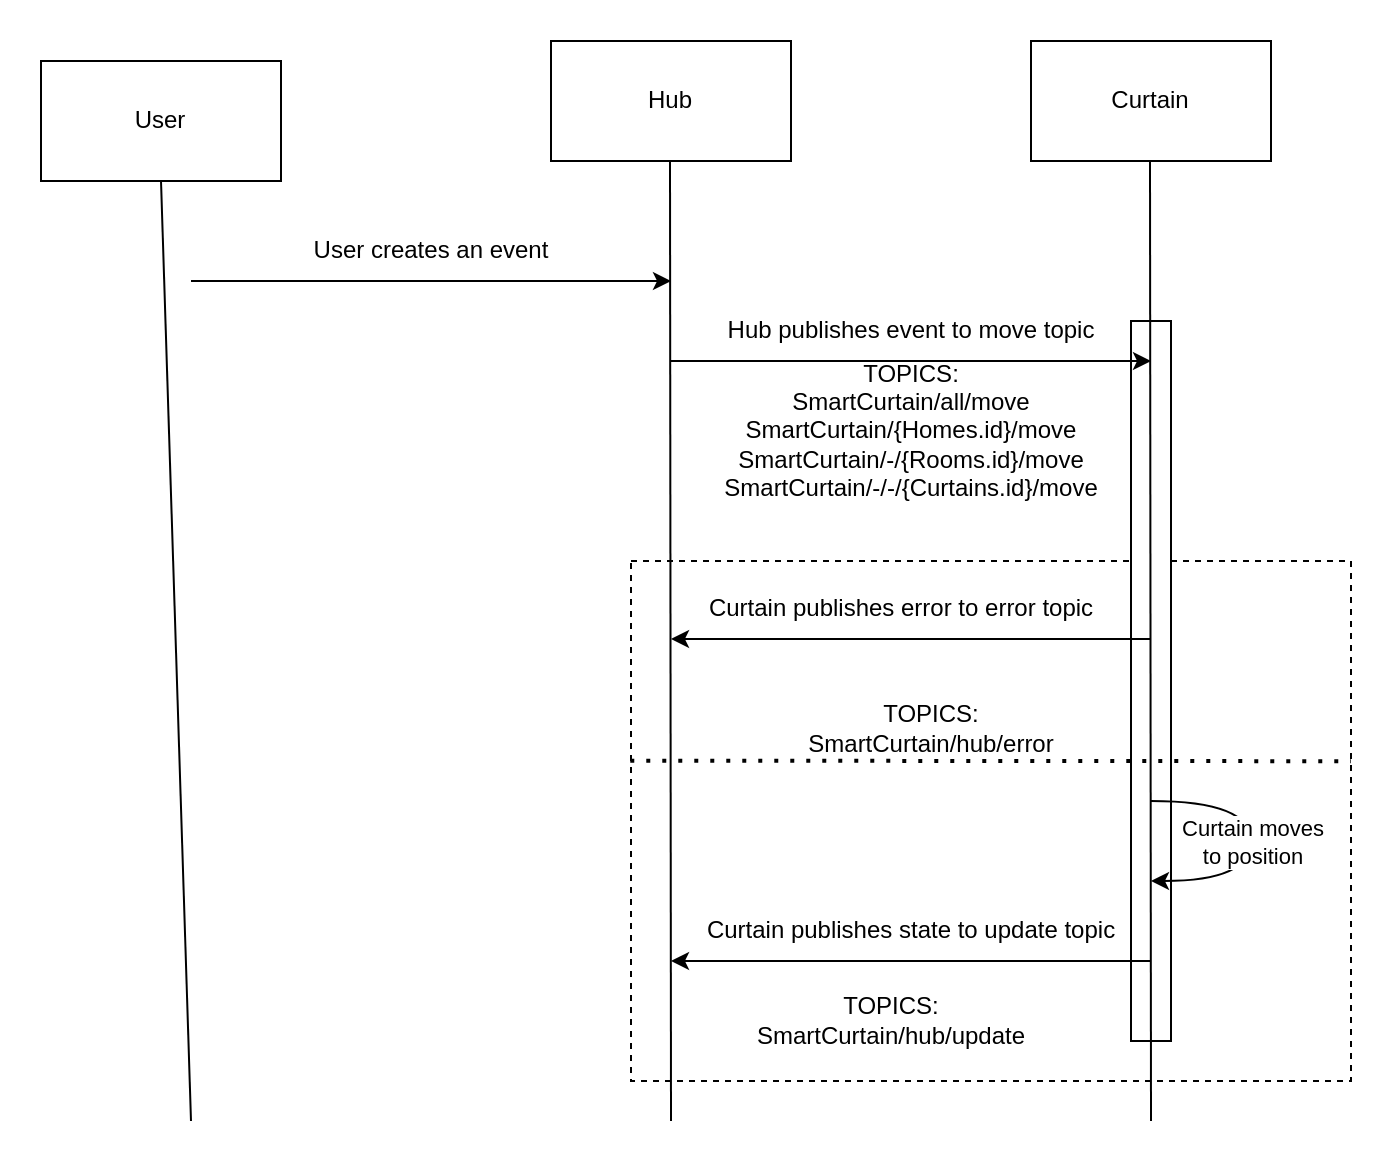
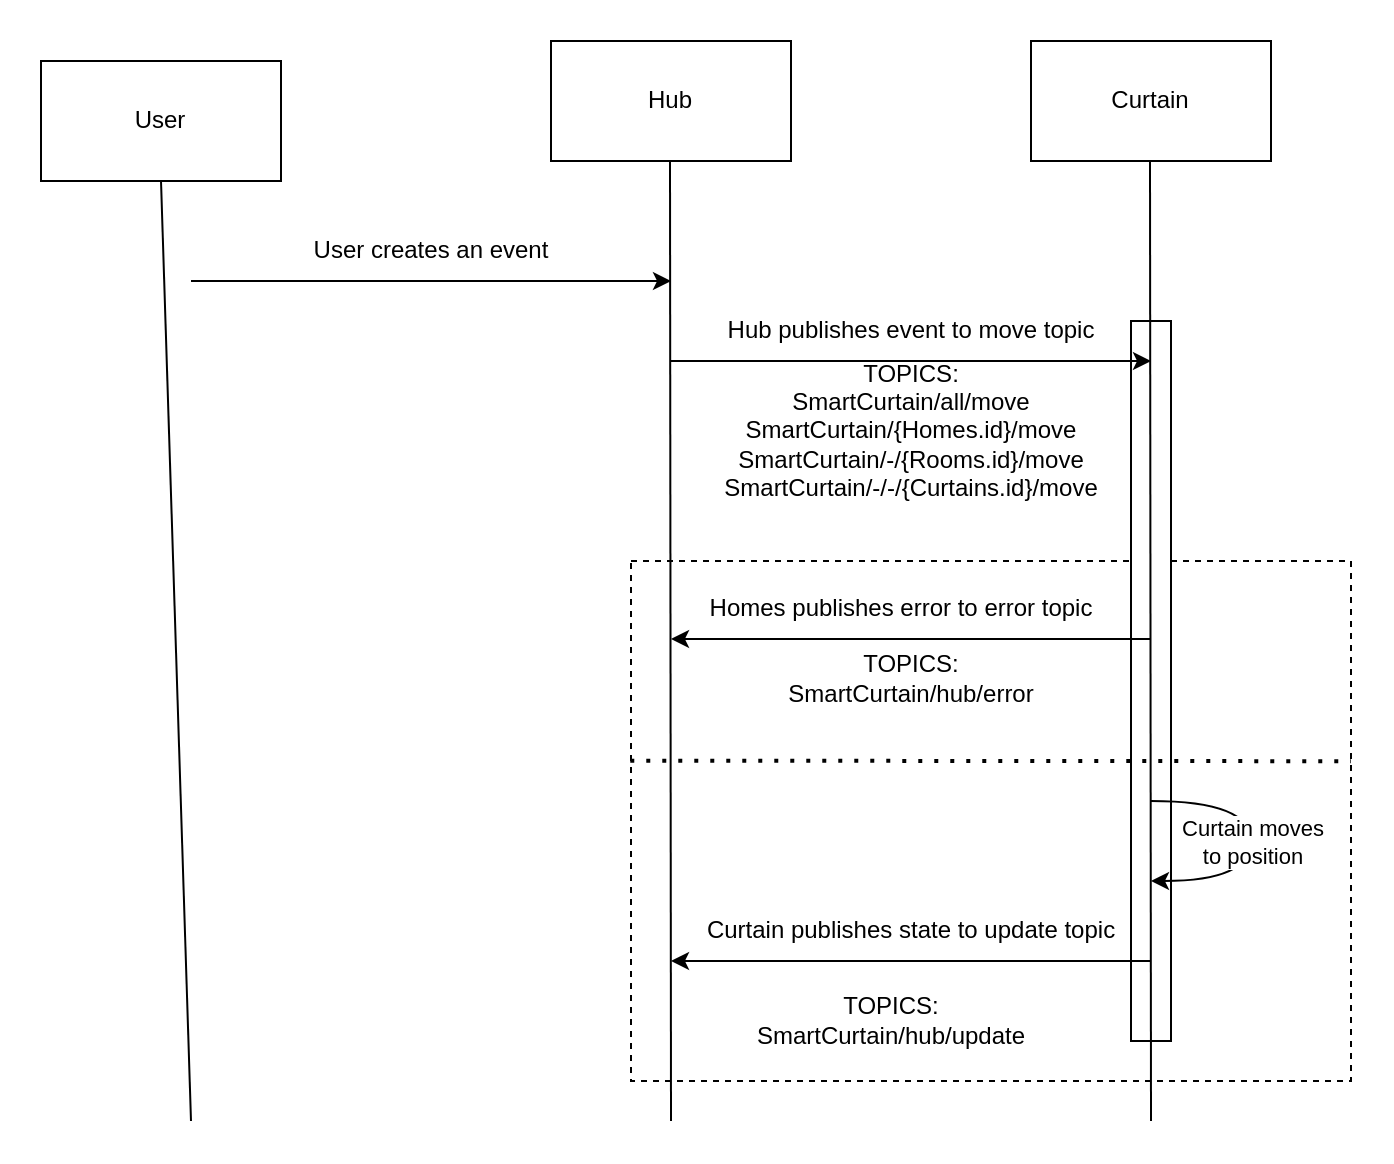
  <mxCell id="0" />
  <mxCell id="1" parent="0" />
  <mxCell id="2" value="" style="rounded=0;whiteSpace=wrap;html=1;dashed=1;" parent="1" vertex="1"><mxGeometry x="315" y="280" width="360" height="260" as="geometry" /></mxCell>
  <mxCell id="3" value="" style="rounded=0;whiteSpace=wrap;html=1;" parent="1" vertex="1"><mxGeometry x="565" y="160" width="20" height="360" as="geometry" /></mxCell>
  <mxCell id="4" value="User" style="rounded=0;whiteSpace=wrap;html=1;" parent="1" vertex="1"><mxGeometry x="20" y="30" width="120" height="60" as="geometry" /></mxCell>
  <mxCell id="5" value="Hub" style="rounded=0;whiteSpace=wrap;html=1;" parent="1" vertex="1"><mxGeometry x="275" y="20" width="120" height="60" as="geometry" /></mxCell>
  <mxCell id="6" value="Curtain" style="rounded=0;whiteSpace=wrap;html=1;" parent="1" vertex="1"><mxGeometry x="515" y="20" width="120" height="60" as="geometry" /></mxCell>
  <mxCell id="7" value="" style="endArrow=none;html=1;rounded=0;entryX=0.5;entryY=1;entryDx=0;entryDy=0;" parent="1" target="4" edge="1"><mxGeometry width="50" height="50" relative="1" as="geometry"><mxPoint x="95" y="560" as="sourcePoint" /><mxPoint x="475" y="270" as="targetPoint" /></mxGeometry></mxCell>
  <mxCell id="8" value="" style="endArrow=none;html=1;rounded=0;entryX=0.5;entryY=1;entryDx=0;entryDy=0;" parent="1" edge="1"><mxGeometry width="50" height="50" relative="1" as="geometry"><mxPoint x="335" y="560" as="sourcePoint" /><mxPoint x="334.5" y="80" as="targetPoint" /></mxGeometry></mxCell>
  <mxCell id="9" value="" style="endArrow=none;html=1;rounded=0;entryX=0.5;entryY=1;entryDx=0;entryDy=0;" parent="1" edge="1"><mxGeometry width="50" height="50" relative="1" as="geometry"><mxPoint x="575" y="560" as="sourcePoint" /><mxPoint x="574.5" y="80" as="targetPoint" /></mxGeometry></mxCell>
  <mxCell id="10" value="" style="endArrow=classic;html=1;rounded=0;" parent="1" edge="1"><mxGeometry width="50" height="50" relative="1" as="geometry"><mxPoint x="95" y="140" as="sourcePoint" /><mxPoint x="335" y="140" as="targetPoint" /></mxGeometry></mxCell>
  <mxCell id="11" value="User creates an event" style="text;html=1;align=center;verticalAlign=middle;resizable=0;points=[];autosize=1;strokeColor=none;fillColor=none;" parent="1" vertex="1"><mxGeometry x="145" y="110" width="140" height="30" as="geometry" /></mxCell>
  <mxCell id="12" value="" style="endArrow=classic;html=1;rounded=0;" parent="1" edge="1"><mxGeometry width="50" height="50" relative="1" as="geometry"><mxPoint x="335" y="180" as="sourcePoint" /><mxPoint x="575" y="180" as="targetPoint" /></mxGeometry></mxCell>
  <mxCell id="13" value="Hub publishes event to move topic" style="text;html=1;align=center;verticalAlign=middle;resizable=0;points=[];autosize=1;strokeColor=none;fillColor=none;" parent="1" vertex="1"><mxGeometry x="350" y="150" width="210" height="30" as="geometry" /></mxCell>
  <mxCell id="14" value="TOPICS:&lt;br&gt;SmartCurtain/all/move&lt;br&gt;SmartCurtain/{Homes.id}/move&lt;br&gt;SmartCurtain/-/{Rooms.id}/move&lt;br&gt;SmartCurtain/-/-/{Curtains.id}/move" style="text;html=1;align=center;verticalAlign=middle;resizable=0;points=[];autosize=1;strokeColor=none;fillColor=none;" parent="1" vertex="1"><mxGeometry x="350" y="170" width="210" height="90" as="geometry" /></mxCell>
  <mxCell id="15" value="" style="endArrow=classic;html=1;rounded=0;" parent="1" edge="1"><mxGeometry width="50" height="50" relative="1" as="geometry"><mxPoint x="575" y="480" as="sourcePoint" /><mxPoint x="335" y="480" as="targetPoint" /></mxGeometry></mxCell>
  <mxCell id="16" value="Curtain publishes state to update topic" style="text;html=1;align=center;verticalAlign=middle;resizable=0;points=[];autosize=1;strokeColor=none;fillColor=none;" parent="1" vertex="1"><mxGeometry x="340" y="450" width="230" height="30" as="geometry" /></mxCell>
  <mxCell id="17" value="TOPICS:&lt;br&gt;SmartCurtain/hub/update" style="text;html=1;align=center;verticalAlign=middle;resizable=0;points=[];autosize=1;strokeColor=none;fillColor=none;" parent="1" vertex="1"><mxGeometry x="365" y="490" width="160" height="40" as="geometry" /></mxCell>
  <mxCell id="18" value="" style="endArrow=classic;html=1;rounded=0;" parent="1" edge="1"><mxGeometry width="50" height="50" relative="1" as="geometry"><mxPoint x="575" y="319" as="sourcePoint" /><mxPoint x="335" y="319" as="targetPoint" /></mxGeometry></mxCell>
- <mxCell id="19" value="TOPICS:&lt;br&gt;SmartCurtain/hub/error" style="text;html=1;align=center;verticalAlign=middle;resizable=0;points=[];autosize=1;strokeColor=none;fillColor=none;" parent="1" vertex="1"><mxGeometry x="390" y="344" width="150" height="40" as="geometry" /></mxCell>
- <mxCell id="20" value="Curtain publishes error to error topic" style="text;html=1;align=center;verticalAlign=middle;resizable=0;points=[];autosize=1;strokeColor=none;fillColor=none;" parent="1" vertex="1"><mxGeometry x="340" y="289" width="220" height="30" as="geometry" /></mxCell>
+ <mxCell id="19" value="TOPICS:&lt;br&gt;SmartCurtain/hub/error" style="text;html=1;align=center;verticalAlign=middle;resizable=0;points=[];autosize=1;strokeColor=none;fillColor=none;" parent="1" vertex="1"><mxGeometry x="380" y="319" width="150" height="40" as="geometry" /></mxCell>
+ <mxCell id="20" value="Homes publishes error to error topic" style="text;html=1;align=center;verticalAlign=middle;resizable=0;points=[];autosize=1;strokeColor=none;fillColor=none;" parent="1" vertex="1"><mxGeometry x="340" y="289" width="220" height="30" as="geometry" /></mxCell>
  <mxCell id="21" value="" style="curved=1;endArrow=classic;html=1;rounded=0;" parent="1" edge="1"><mxGeometry width="50" height="50" relative="1" as="geometry"><mxPoint x="575" y="400" as="sourcePoint" /><mxPoint x="575" y="440" as="targetPoint" /><Array as="points"><mxPoint x="625" y="400" /><mxPoint x="625" y="440" /></Array></mxGeometry></mxCell>
  <mxCell id="22" value="Curtain moves&lt;br&gt;to position" style="edgeLabel;html=1;align=center;verticalAlign=middle;resizable=0;points=[];" parent="21" vertex="1" connectable="0"><mxGeometry x="0.001" relative="1" as="geometry"><mxPoint as="offset" /></mxGeometry></mxCell>
  <mxCell id="23" value="" style="endArrow=none;dashed=1;html=1;dashPattern=1 3;strokeWidth=2;rounded=0;exitX=-0.001;exitY=0.384;exitDx=0;exitDy=0;exitPerimeter=0;entryX=1;entryY=0.385;entryDx=0;entryDy=0;entryPerimeter=0;" parent="1" source="2" target="2" edge="1"><mxGeometry width="50" height="50" relative="1" as="geometry"><mxPoint x="135" y="370" as="sourcePoint" /><mxPoint x="575" y="320" as="targetPoint" /></mxGeometry></mxCell>
